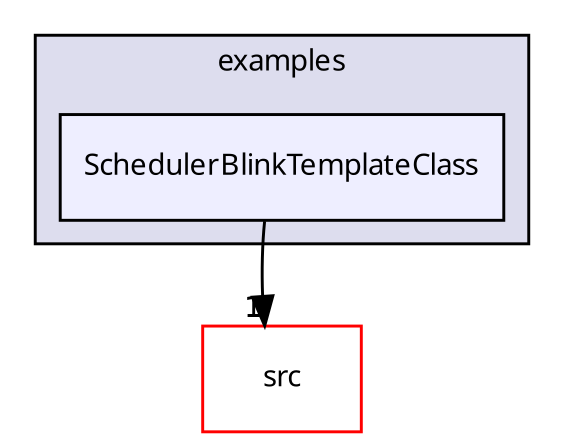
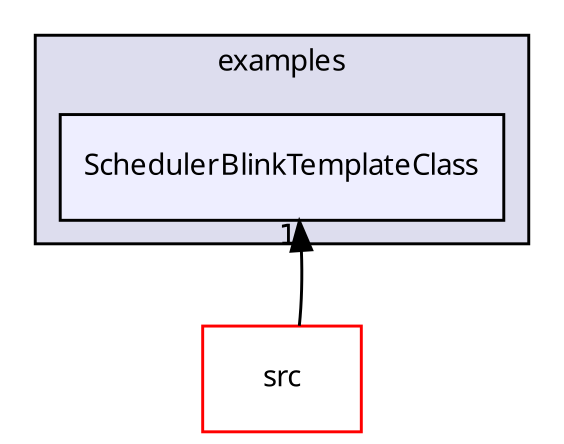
  digraph {
    compound=true
    fontname="Noto Sans"
    node [fontname="Noto Sans" fontsize=10 shape=box style=filled]
    n1 [fillcolor="#eeeeff" label=SchedulerBlinkTemplateClass pencolor=black]
    n2 [color=red fillcolor=white label=src]
    subgraph cluster_1 {
      bgcolor="#ddddee"
      fontsize=10
      label=examples
      pencolor=black
      n1
    }
-   n1 -> n2 [headlabel=1 labeldistance=1.5 labelfontname=Helvetica labelfontsize=10 fontname="Noto Sans"]
+   n2 -> n1 [headlabel=1 labeldistance=1.5 labelfontname=Helvetica labelfontsize=10 fontname="Noto Sans"]
  }
